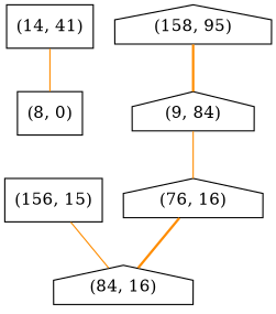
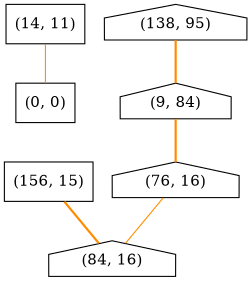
  graph {
    node [shape=house]
    edge [color=darkorange style=solid weight=1]
-   "(14, 11)" [shape=box label="(14, 41)"]
-   "(0, 0)" [shape=box label="(8, 0)"]
+   "(14, 11)" [shape=box]
+   "(0, 0)" [shape=box]
    "(76, 16)"
    "(84, 16)"
    "(9, 84)"
    "(156, 15)" [shape=box]
-   "(158, 95)"
+   "(158, 95)" [label="(138, 95)"]
    "(14, 11)" -- "(0, 0)" [weight=4]
-   "(76, 16)" -- "(84, 16)" [style=bold]
-   "(9, 84)" -- "(76, 16)"
-   "(156, 15)" -- "(84, 16)"
+   "(76, 16)" -- "(84, 16)"
+   "(9, 84)" -- "(76, 16)" [style=bold]
+   "(156, 15)" -- "(84, 16)" [style=bold]
    "(158, 95)" -- "(9, 84)" [style=bold]
  }
